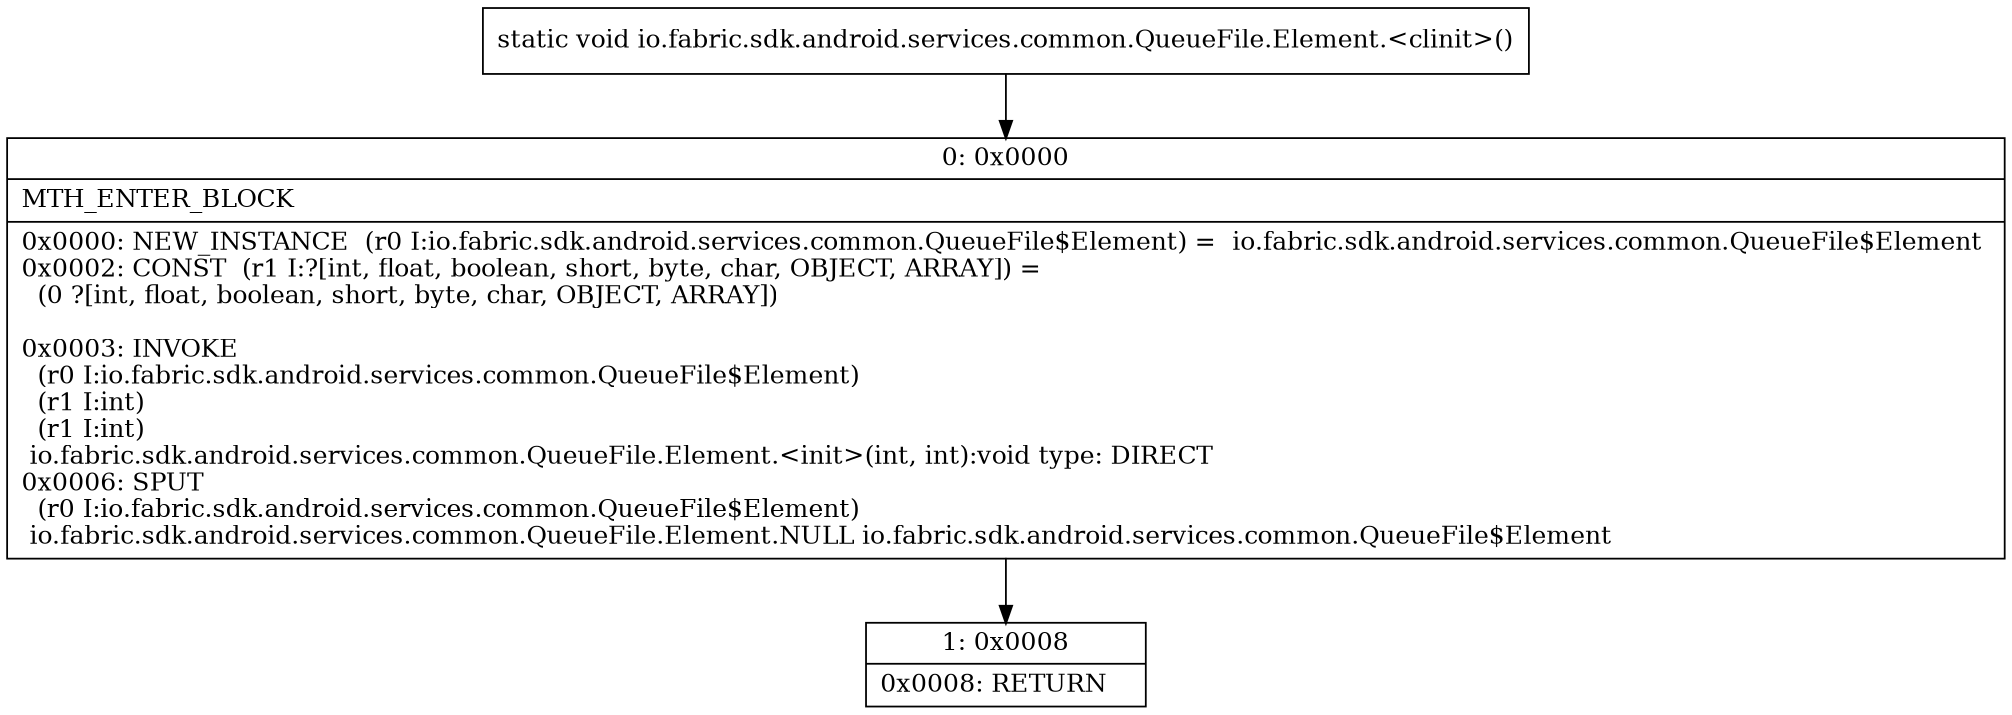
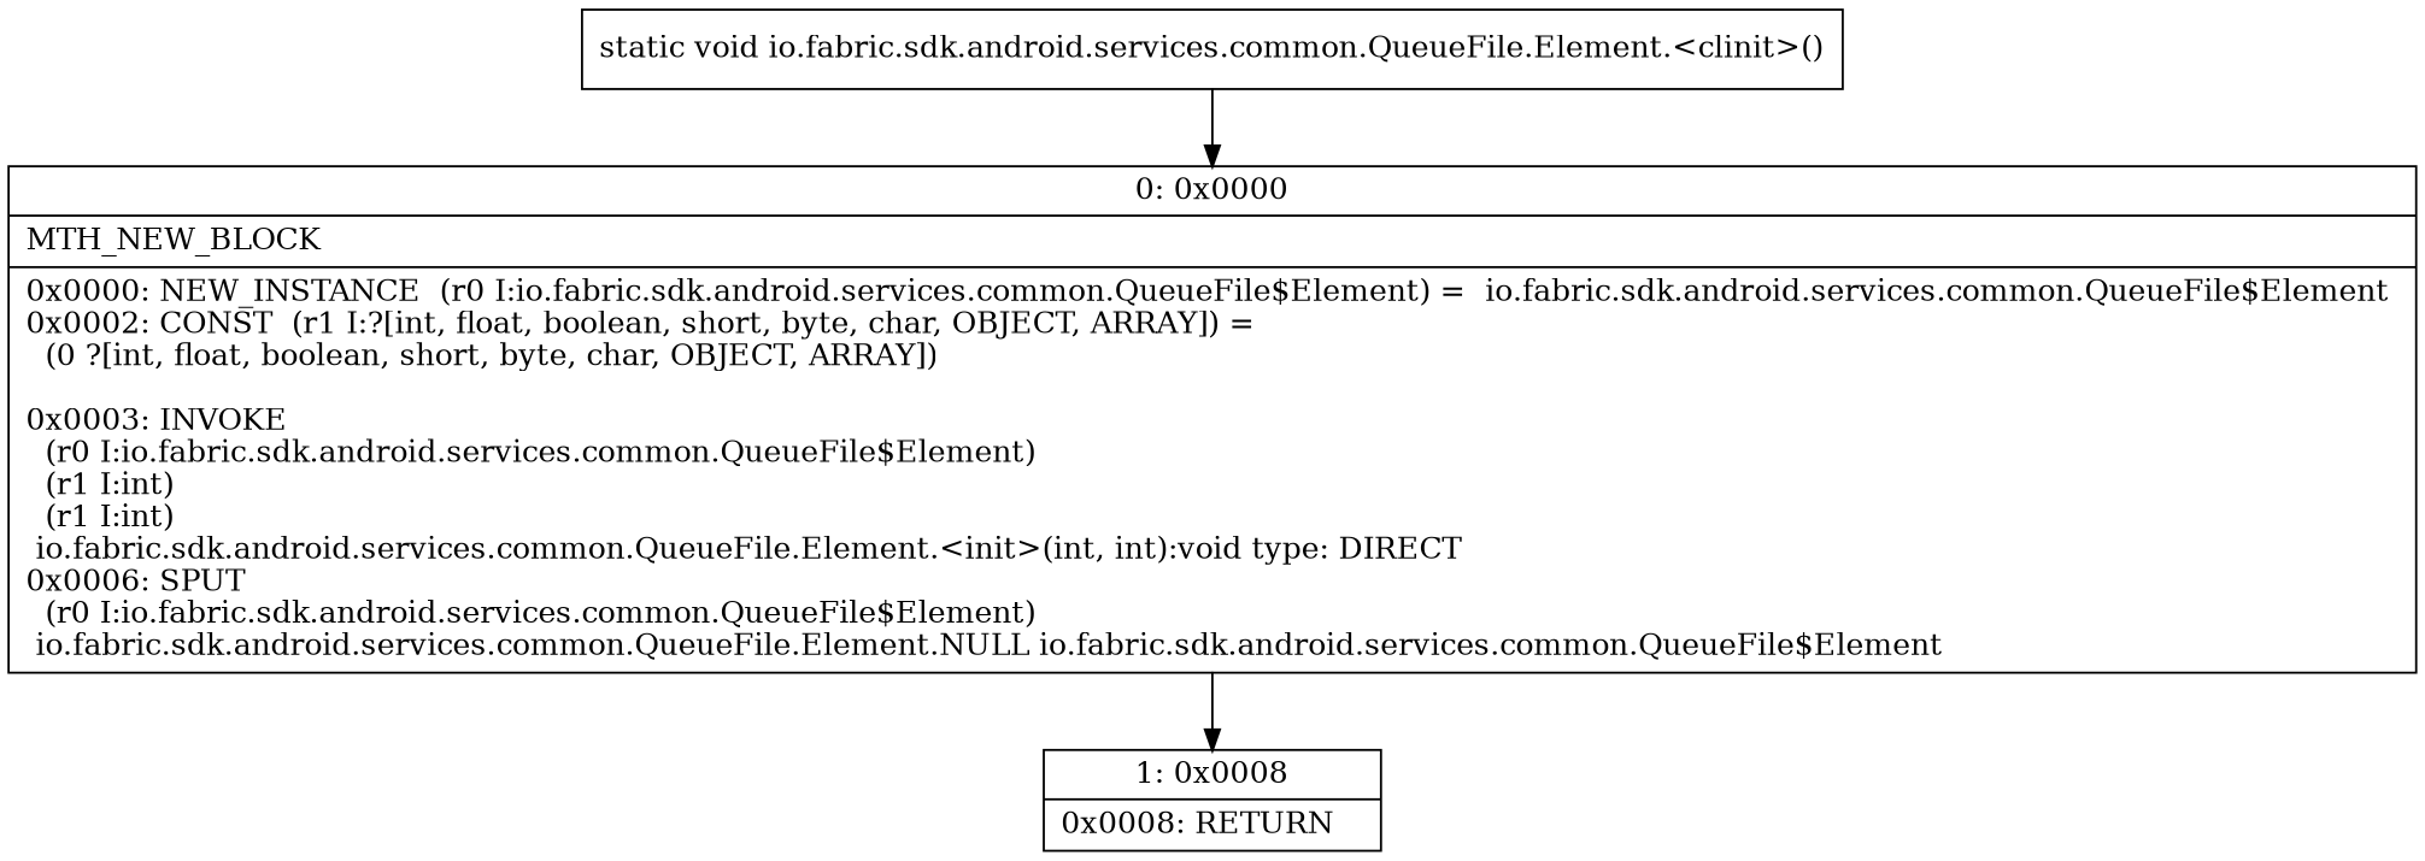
  digraph {
    node [shape=record]
-   n1 [label="{0\:\ 0x0000|MTH_ENTER_BLOCK\l|0x0000: NEW_INSTANCE  (r0 I:io.fabric.sdk.android.services.common.QueueFile$Element) =  io.fabric.sdk.android.services.common.QueueFile$Element \l0x0002: CONST  (r1 I:?[int, float, boolean, short, byte, char, OBJECT, ARRAY]) = \l  (0 ?[int, float, boolean, short, byte, char, OBJECT, ARRAY])\l \l0x0003: INVOKE  \l  (r0 I:io.fabric.sdk.android.services.common.QueueFile$Element)\l  (r1 I:int)\l  (r1 I:int)\l io.fabric.sdk.android.services.common.QueueFile.Element.\<init\>(int, int):void type: DIRECT \l0x0006: SPUT  \l  (r0 I:io.fabric.sdk.android.services.common.QueueFile$Element)\l io.fabric.sdk.android.services.common.QueueFile.Element.NULL io.fabric.sdk.android.services.common.QueueFile$Element \l}"]
+   n1 [label="{0\:\ 0x0000|MTH_NEW_BLOCK\l|0x0000: NEW_INSTANCE  (r0 I:io.fabric.sdk.android.services.common.QueueFile$Element) =  io.fabric.sdk.android.services.common.QueueFile$Element \l0x0002: CONST  (r1 I:?[int, float, boolean, short, byte, char, OBJECT, ARRAY]) = \l  (0 ?[int, float, boolean, short, byte, char, OBJECT, ARRAY])\l \l0x0003: INVOKE  \l  (r0 I:io.fabric.sdk.android.services.common.QueueFile$Element)\l  (r1 I:int)\l  (r1 I:int)\l io.fabric.sdk.android.services.common.QueueFile.Element.\<init\>(int, int):void type: DIRECT \l0x0006: SPUT  \l  (r0 I:io.fabric.sdk.android.services.common.QueueFile$Element)\l io.fabric.sdk.android.services.common.QueueFile.Element.NULL io.fabric.sdk.android.services.common.QueueFile$Element \l}"]
    n2 [label="{1\:\ 0x0008|0x0008: RETURN   \l}"]
    n3 [label="{static void io.fabric.sdk.android.services.common.QueueFile.Element.\<clinit\>() }"]
    n1 -> n2
    n3 -> n1
  }
